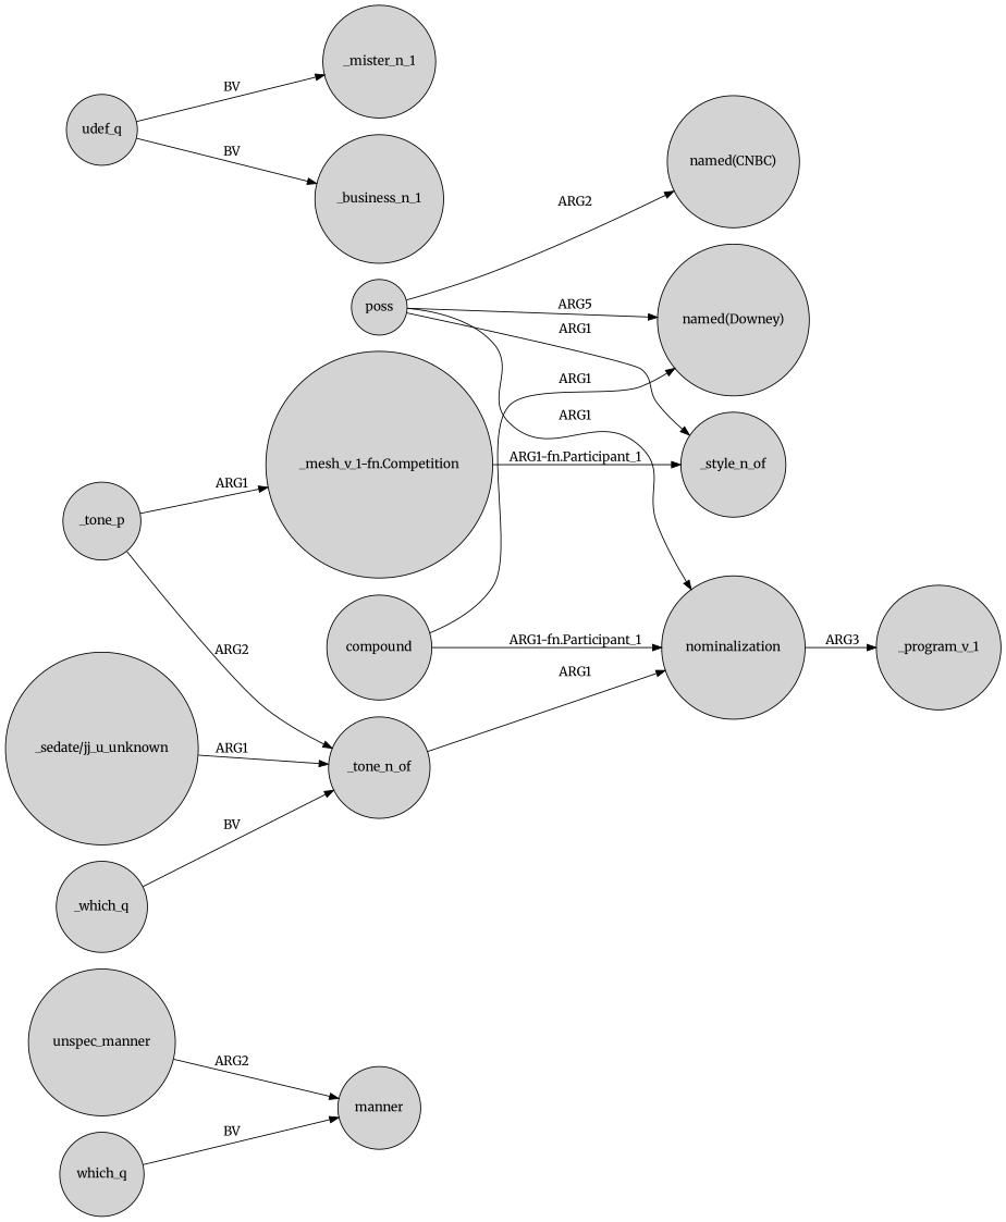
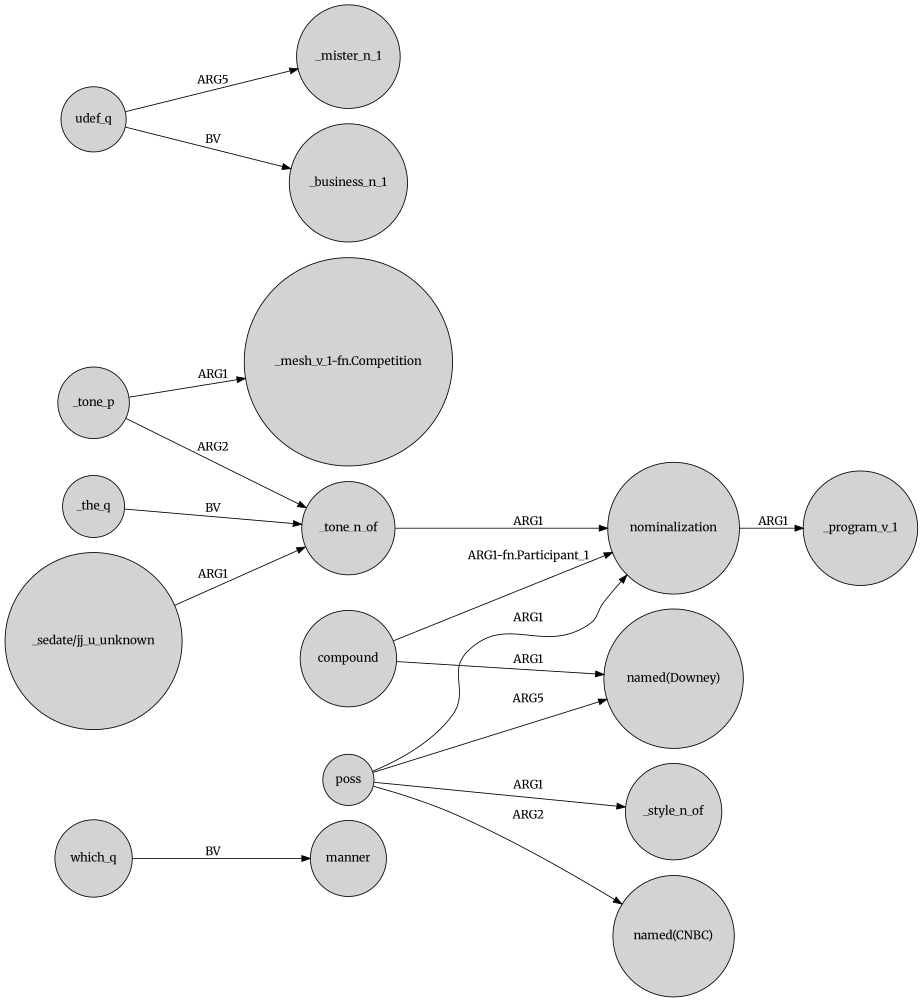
  digraph {
    fontname=Merriweather
    rankdir=LR
    node [fontname=Merriweather shape=circle style=filled]
    edge [fontname=Merriweather]
-   unspec_manner
    manner
    "_mesh_v_1-fn.Competition"
    _style_n_of
    compound
    "named(Downey)"
    nominalization
    _program_v_1
    "_sedate/jj_u_unknown"
    _tone_n_of
    poss
    "named(CNBC)"
    udef_q
    _mister_n_1
    _business_n_1
-   _the_q [label=_which_q]
+   _the_q
    which_q
    n18 [label=_tone_p]
-   unspec_manner -> manner [label=ARG2]
-   "_mesh_v_1-fn.Competition" -> _style_n_of [label="ARG1-fn.Participant_1"]
    compound -> "named(Downey)" [label=ARG1]
    compound -> nominalization [label="ARG1-fn.Participant_1"]
-   nominalization -> _program_v_1 [label=ARG3]
+   nominalization -> _program_v_1 [label=ARG1]
    "_sedate/jj_u_unknown" -> _tone_n_of [label=ARG1]
    _tone_n_of -> nominalization [label=ARG1]
    poss -> _style_n_of [label=ARG1]
    poss -> "named(Downey)" [label=ARG5]
    poss -> nominalization [label=ARG1]
    poss -> "named(CNBC)" [label=ARG2]
-   udef_q -> _mister_n_1 [label=BV]
+   udef_q -> _mister_n_1 [label=ARG5]
    udef_q -> _business_n_1 [label=BV]
    _the_q -> _tone_n_of [label=BV]
    which_q -> manner [label=BV]
    n18 -> "_mesh_v_1-fn.Competition" [label=ARG1]
    n18 -> _tone_n_of [label=ARG2]
  }
